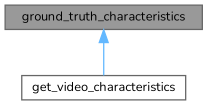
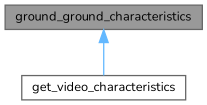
  digraph {
    rankdir=TB
    fontname=Nunito
    node [fontname=Nunito fontsize=10 shape=box style=filled]
-   n1 [color=gray40 fillcolor=grey60 fontcolor=black height=0.2 label=ground_truth_characteristics width=0.4]
+   n1 [color=gray40 fillcolor=grey60 fontcolor=black height=0.2 label=ground_ground_characteristics width=0.4]
    n2 [color=grey40 fillcolor=white height=0.2 label=get_video_characteristics width=0.4]
    n1 -> n2 [color=steelblue1 dir=back fontname=Nunito fontsize=10 labelfontname=Helvetica labelfontsize=10 style=solid]
  }
